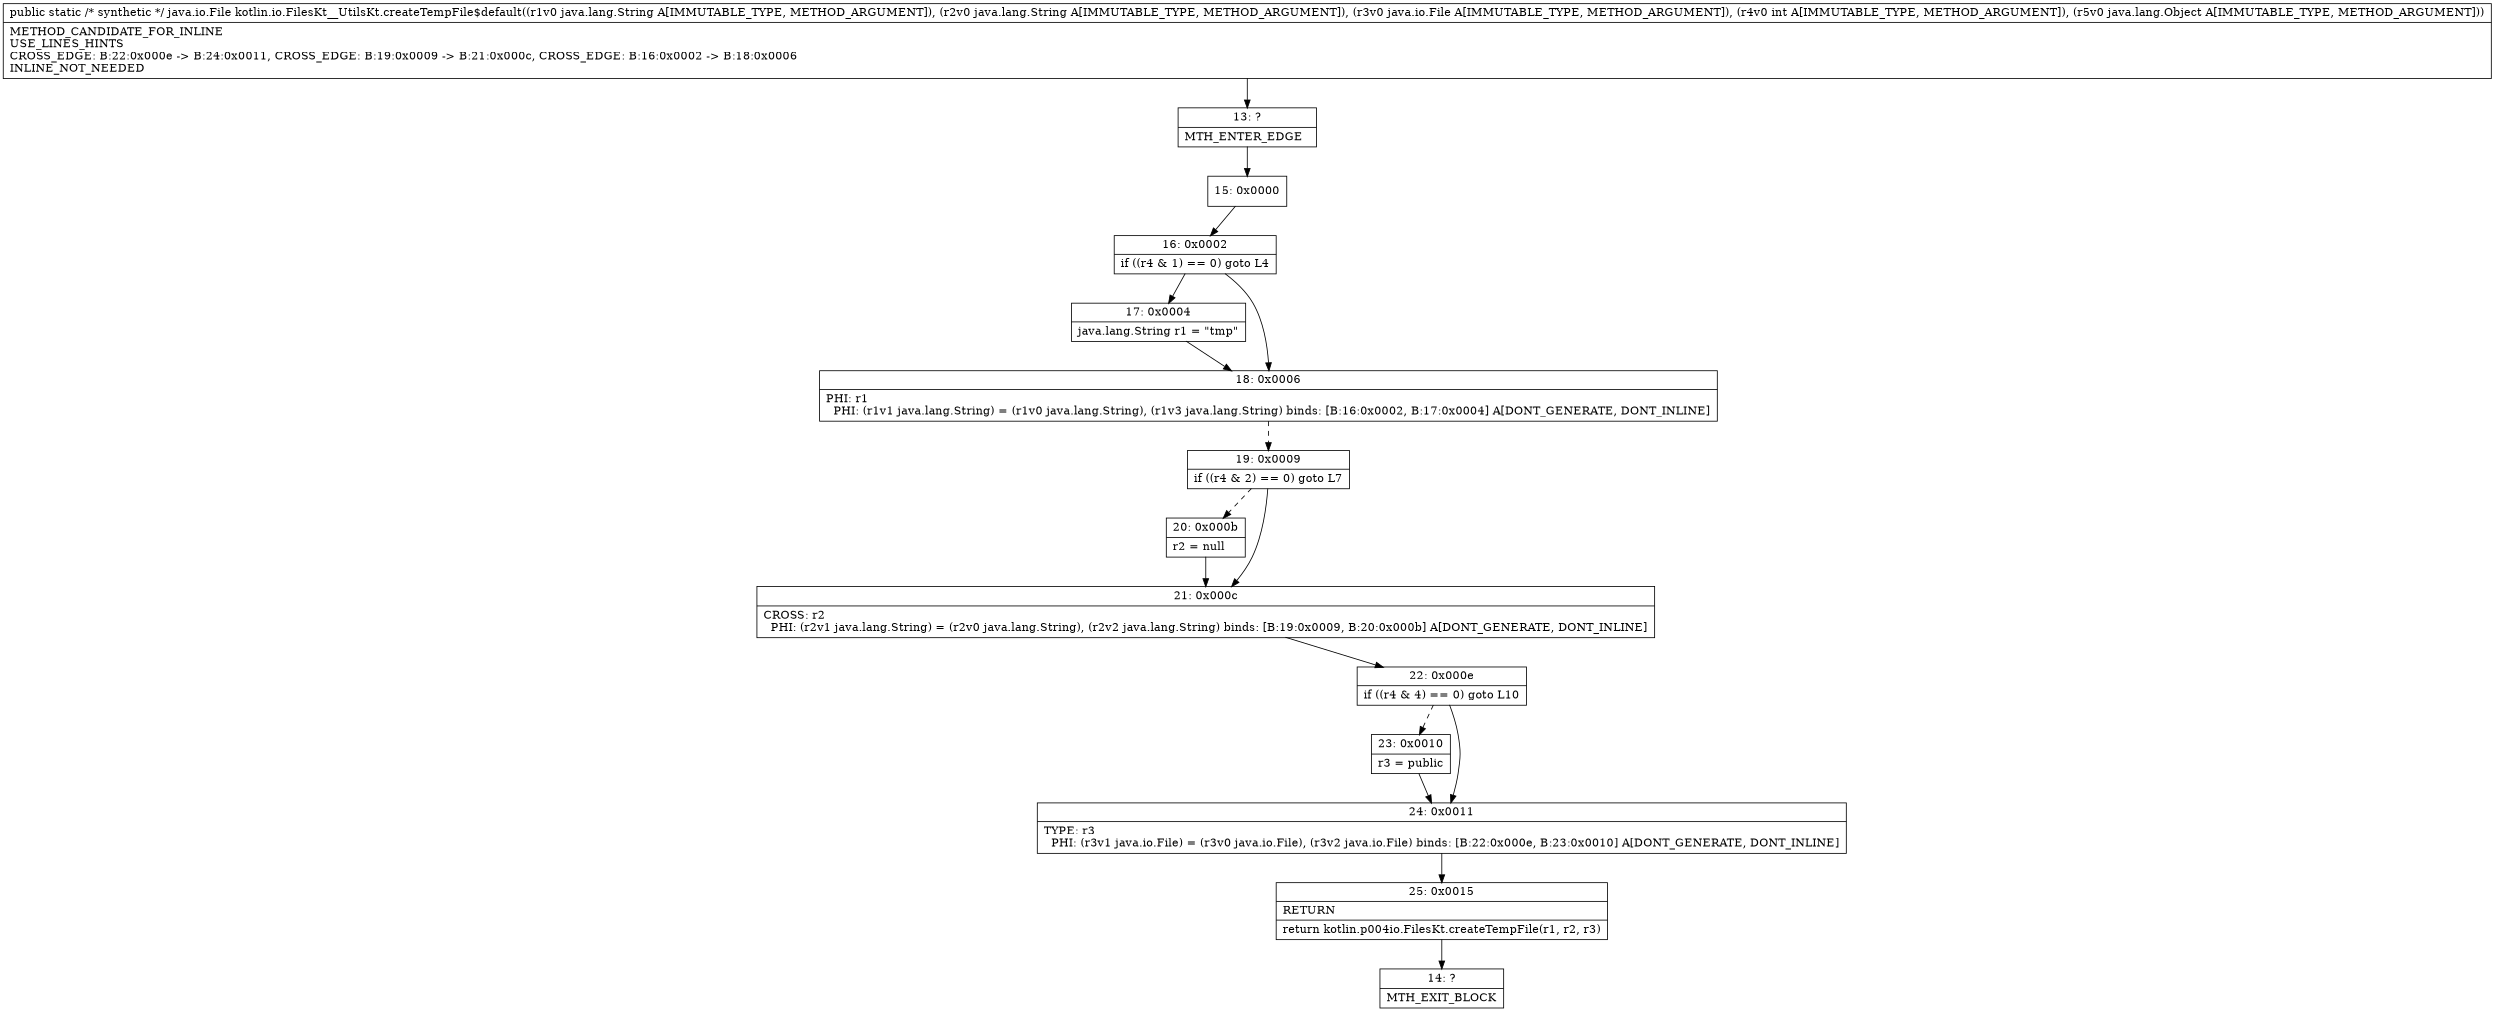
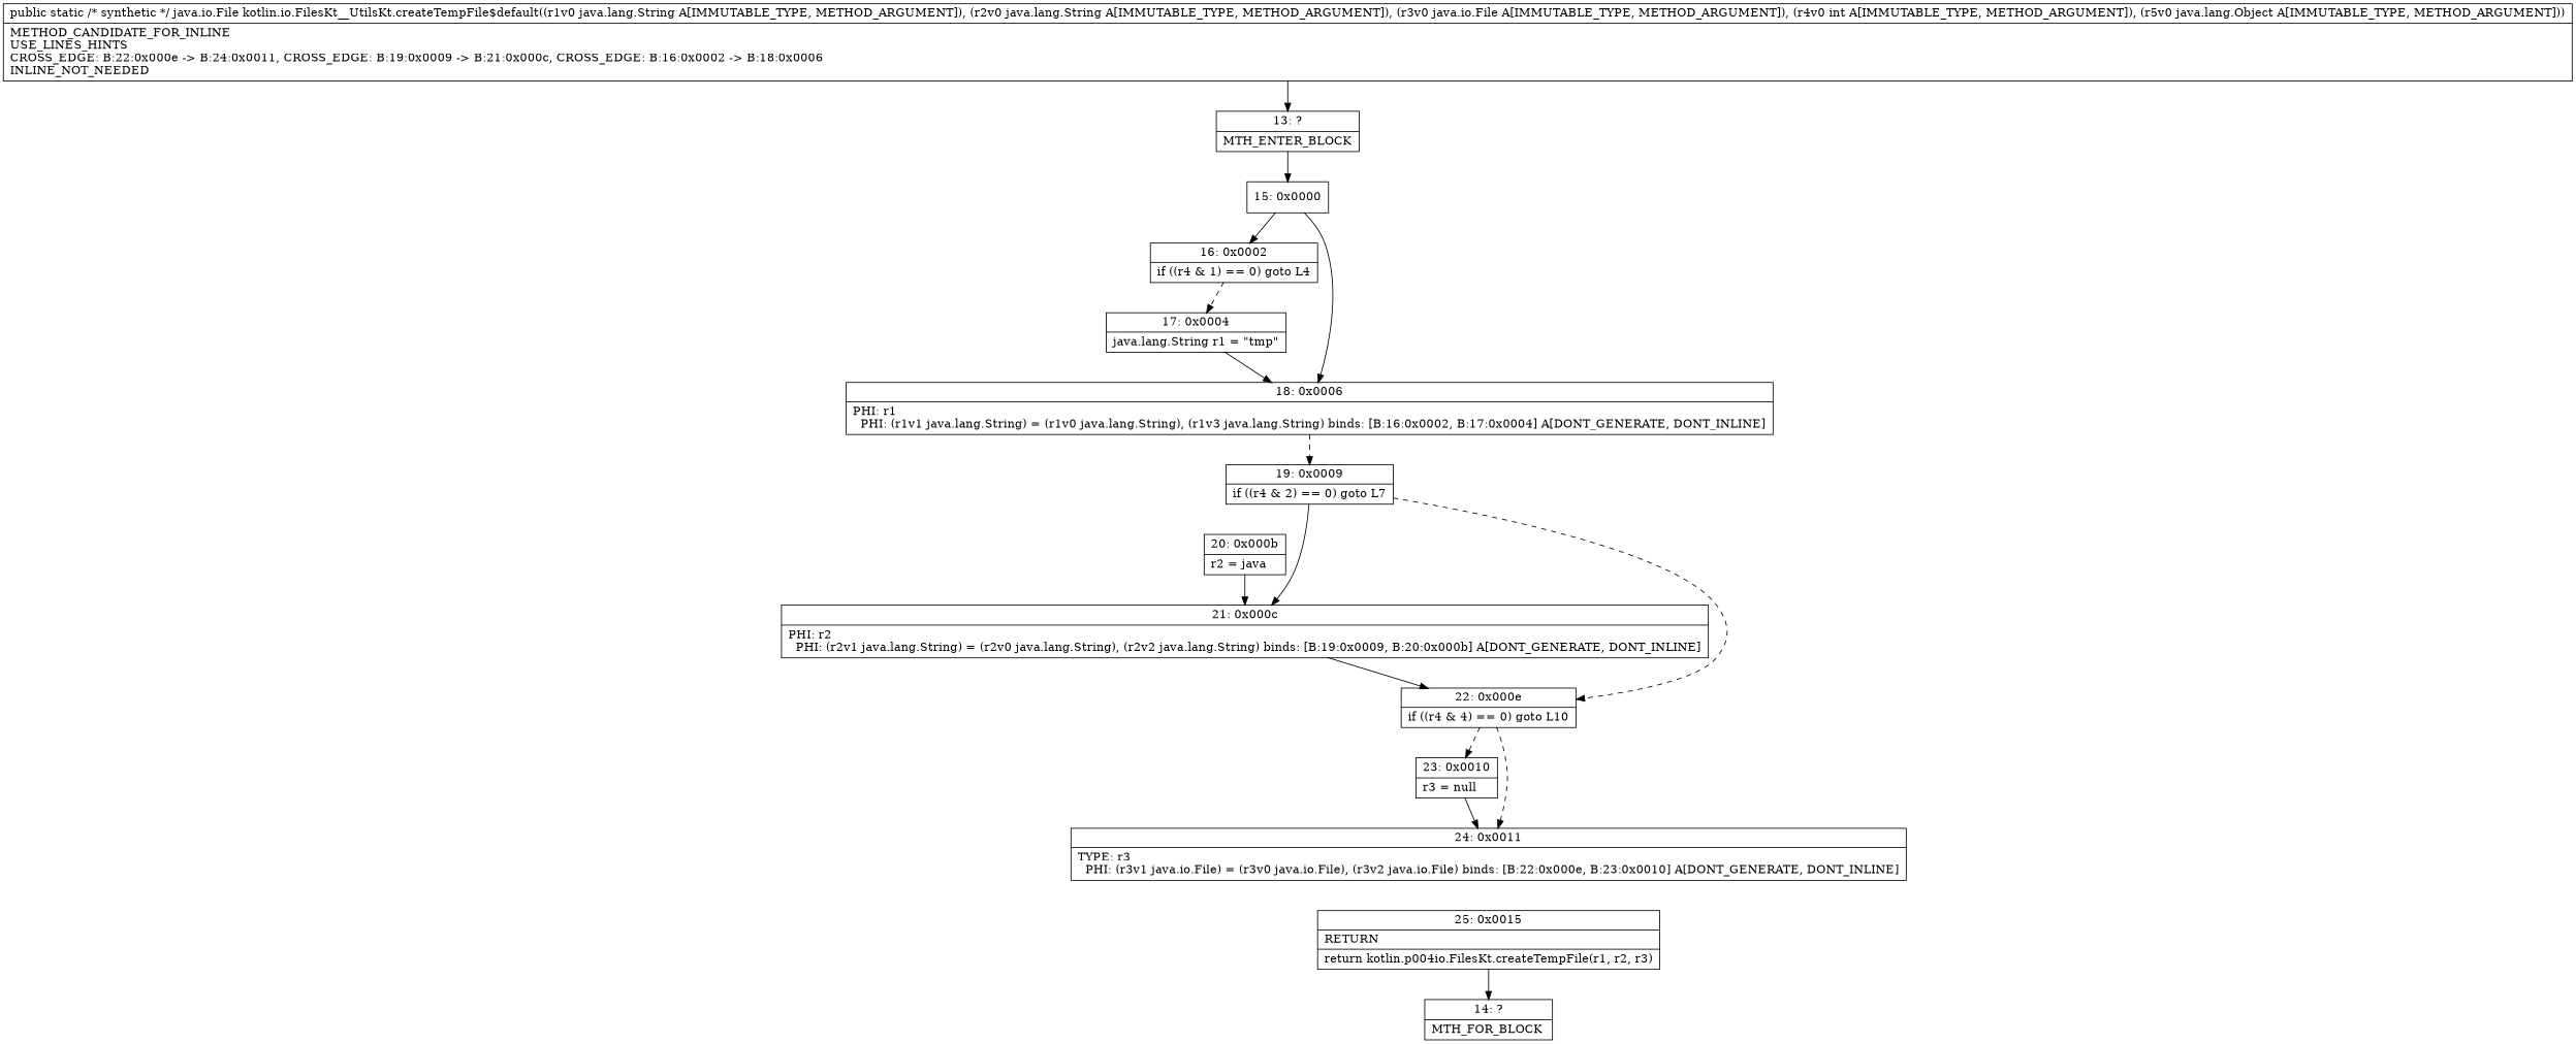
  digraph {
    node [shape=record]
-   n1 [label="{13\:\ ?|MTH_ENTER_EDGE\l}"]
+   n1 [label="{13\:\ ?|MTH_ENTER_BLOCK\l}"]
    n2 [label="{15\:\ 0x0000}"]
    n3 [label="{16\:\ 0x0002|if ((r4 & 1) == 0) goto L4\l}"]
    n4 [label="{17\:\ 0x0004|java.lang.String r1 = \"tmp\"\l}"]
    n5 [label="{18\:\ 0x0006|PHI: r1 \l  PHI: (r1v1 java.lang.String) = (r1v0 java.lang.String), (r1v3 java.lang.String) binds: [B:16:0x0002, B:17:0x0004] A[DONT_GENERATE, DONT_INLINE]\l}"]
    n6 [label="{19\:\ 0x0009|if ((r4 & 2) == 0) goto L7\l}"]
-   n7 [label="{20\:\ 0x000b|r2 = null\l}"]
-   n8 [label="{21\:\ 0x000c|CROSS: r2 \l  PHI: (r2v1 java.lang.String) = (r2v0 java.lang.String), (r2v2 java.lang.String) binds: [B:19:0x0009, B:20:0x000b] A[DONT_GENERATE, DONT_INLINE]\l}"]
+   n7 [label="{20\:\ 0x000b|r2 = java\l}"]
+   n8 [label="{21\:\ 0x000c|PHI: r2 \l  PHI: (r2v1 java.lang.String) = (r2v0 java.lang.String), (r2v2 java.lang.String) binds: [B:19:0x0009, B:20:0x000b] A[DONT_GENERATE, DONT_INLINE]\l}"]
    n9 [label="{22\:\ 0x000e|if ((r4 & 4) == 0) goto L10\l}"]
-   n10 [label="{23\:\ 0x0010|r3 = public\l}"]
+   n10 [label="{23\:\ 0x0010|r3 = null\l}"]
    n11 [label="{24\:\ 0x0011|TYPE: r3 \l  PHI: (r3v1 java.io.File) = (r3v0 java.io.File), (r3v2 java.io.File) binds: [B:22:0x000e, B:23:0x0010] A[DONT_GENERATE, DONT_INLINE]\l}"]
    n12 [label="{25\:\ 0x0015|RETURN\l|return kotlin.p004io.FilesKt.createTempFile(r1, r2, r3)\l}"]
-   n13 [label="{14\:\ ?|MTH_EXIT_BLOCK\l}"]
+   n13 [label="{14\:\ ?|MTH_FOR_BLOCK\l}"]
    n14 [label="{public static \/* synthetic *\/ java.io.File kotlin.io.FilesKt__UtilsKt.createTempFile$default((r1v0 java.lang.String A[IMMUTABLE_TYPE, METHOD_ARGUMENT]), (r2v0 java.lang.String A[IMMUTABLE_TYPE, METHOD_ARGUMENT]), (r3v0 java.io.File A[IMMUTABLE_TYPE, METHOD_ARGUMENT]), (r4v0 int A[IMMUTABLE_TYPE, METHOD_ARGUMENT]), (r5v0 java.lang.Object A[IMMUTABLE_TYPE, METHOD_ARGUMENT]))  | METHOD_CANDIDATE_FOR_INLINE\lUSE_LINES_HINTS\lCROSS_EDGE: B:22:0x000e \-\> B:24:0x0011, CROSS_EDGE: B:19:0x0009 \-\> B:21:0x000c, CROSS_EDGE: B:16:0x0002 \-\> B:18:0x0006\lINLINE_NOT_NEEDED\l}"]
    n1 -> n2
    n2 -> n3
-   n3 -> n4 [style=solid]
-   n3 -> n5
+   n3 -> n4 [style=dashed]
+   n2 -> n5
    n4 -> n5
    n5 -> n6 [style=dashed]
-   n6 -> n7 [style=dashed]
+   n6 -> n9 [style=dashed]
    n6 -> n8
    n7 -> n8
    n8 -> n9
    n9 -> n10 [style=dashed]
-   n9 -> n11
+   n9 -> n11 [style=dashed]
    n10 -> n11
-   n11 -> n12
    n12 -> n13
    n14 -> n1
  }
